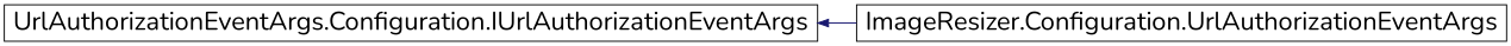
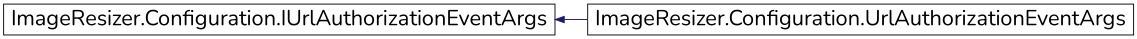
  digraph {
    rankdir=LR
    fontname=Nunito
    node [color=black fillcolor=white fontname=Nunito fontsize=24 shape=record style=filled]
-   n1 [height=0.2 label="UrlAuthorizationEventArgs.Configuration.IUrlAuthorizationEventArgs" width=0.4]
+   n1 [height=0.2 label="ImageResizer.Configuration.IUrlAuthorizationEventArgs" width=0.4]
    n2 [height=0.2 label="ImageResizer.Configuration.UrlAuthorizationEventArgs" width=0.4]
    n1 -> n2 [color=midnightblue dir=back fontname=Nunito fontsize=24 labelfontname=Helvetica labelfontsize=24 style=solid]
  }
